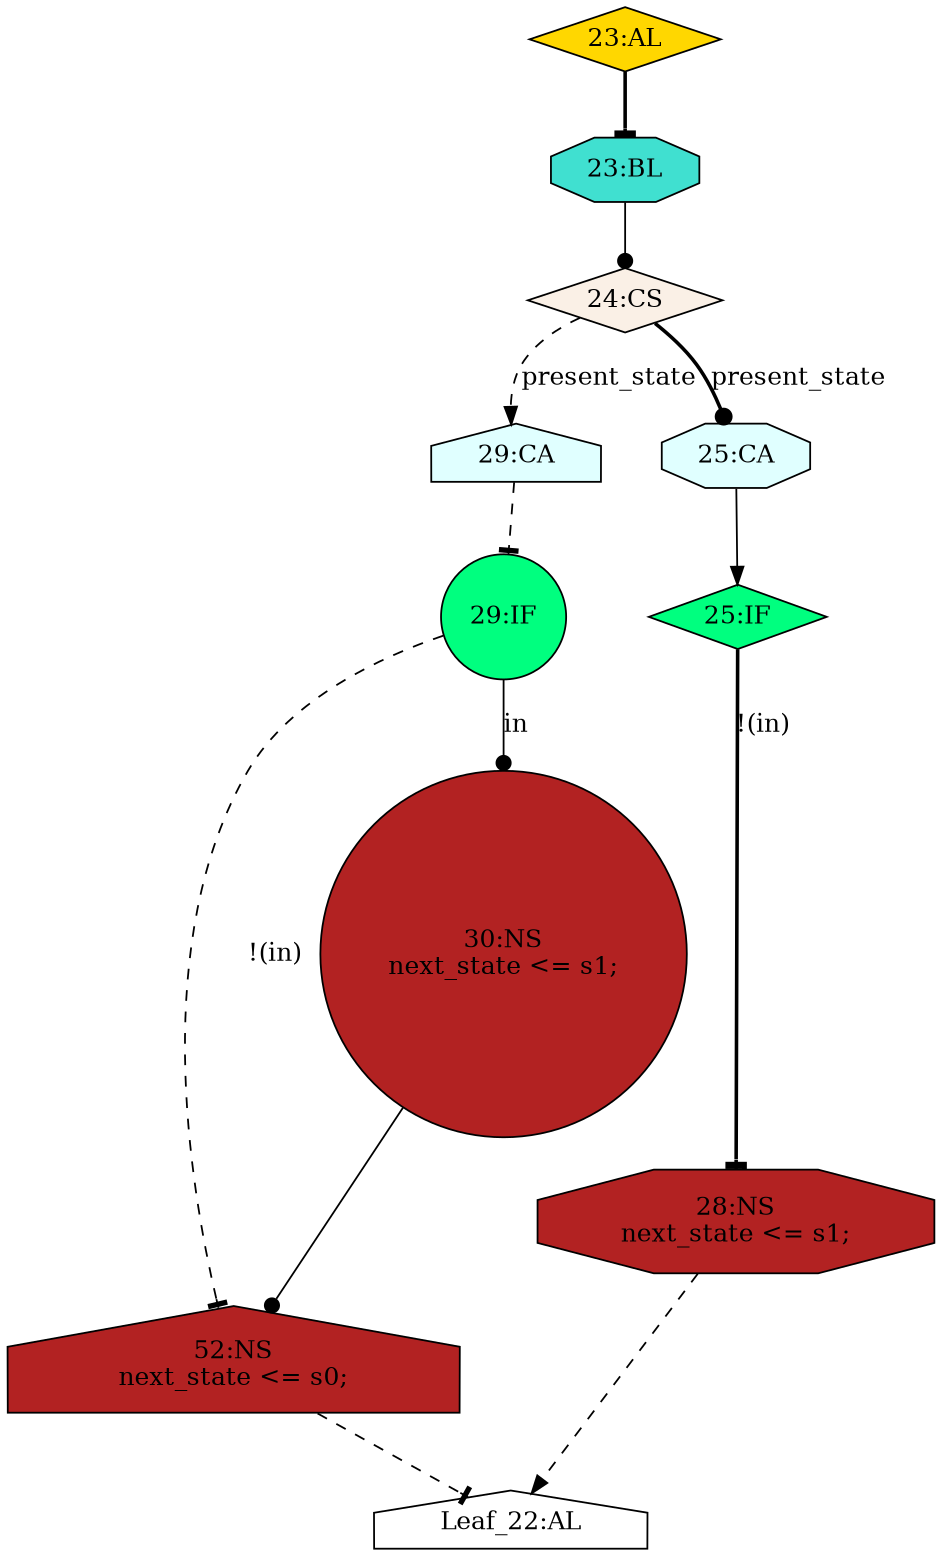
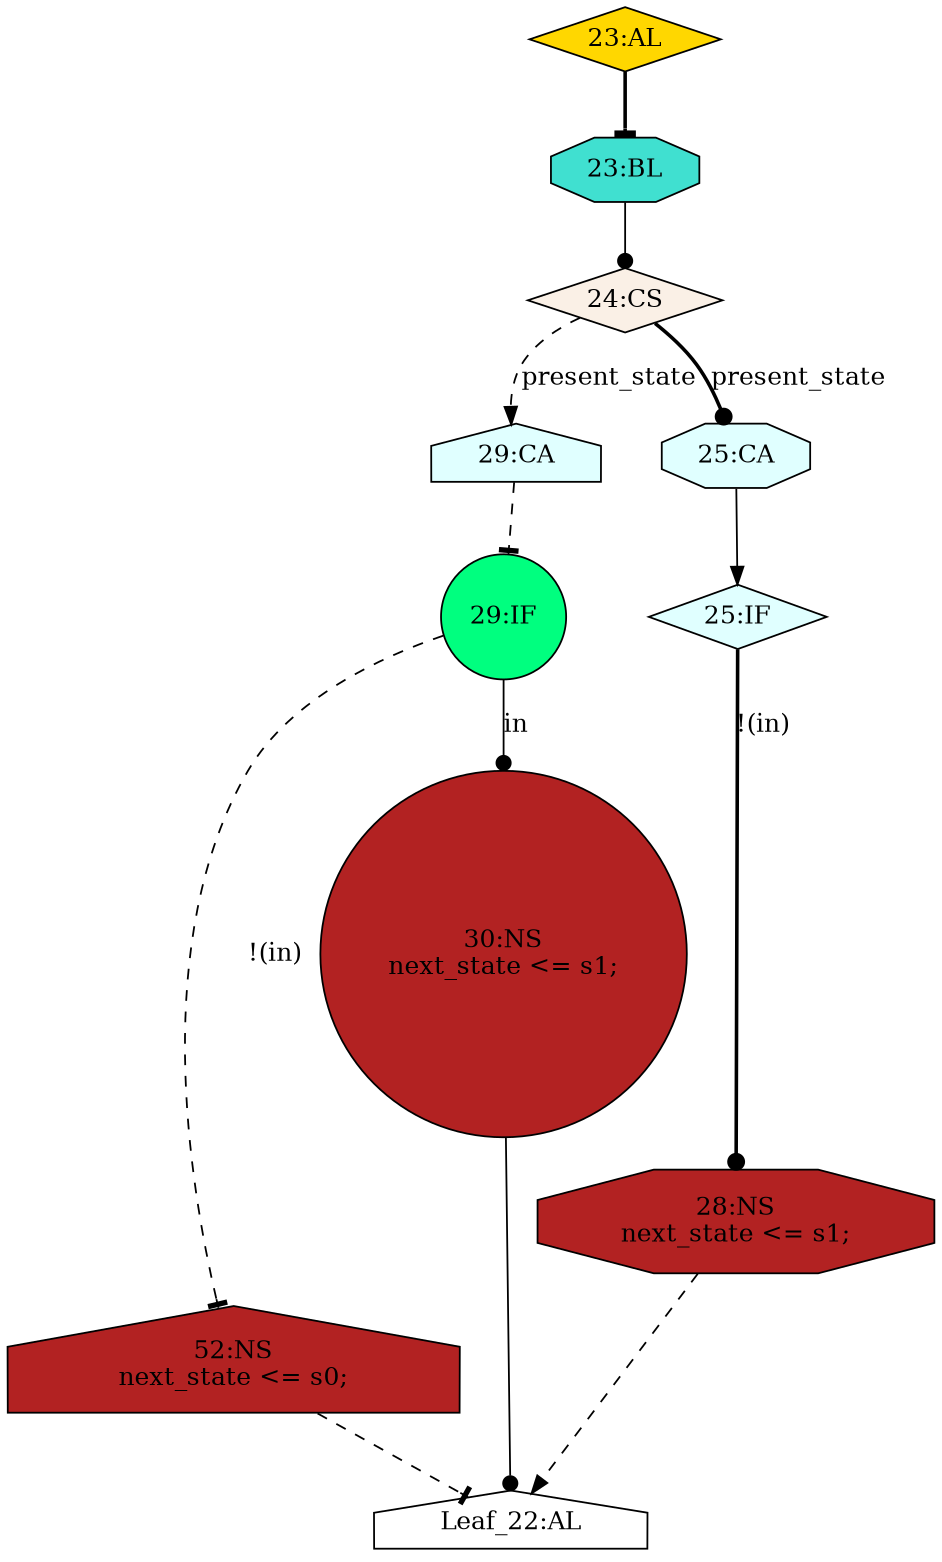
  strict digraph {
    node [fillcolor=firebrick shape=diamond statements="[]" style=filled typ=NonblockingSubstitution]
    edge [arrowhead=tee cond="[]" lineno=None style=dashed]
    n1 [ast="<pyverilog.vparser.ast.Always object at 0x7fd36a6cc1d0>" clk_sens=True fillcolor=gold label="23:AL" sens="['clk']" typ=Always use_var="['present_state', 'in']"]
    n2 [ast="<pyverilog.vparser.ast.Block object at 0x7fd36a6cc2d0>" fillcolor=turquoise label="23:BL" shape=octagon typ=Block]
    n3 [ast="<pyverilog.vparser.ast.CaseStatement object at 0x7fd36a6cc310>" fillcolor=linen label="24:CS" typ=CaseStatement]
    n4 [ast="<pyverilog.vparser.ast.Case object at 0x7fd36a6cc810>" fillcolor=lightcyan label="29:CA" shape=house typ=Case]
    n5 [ast="<pyverilog.vparser.ast.Case object at 0x7fd36a6cc3d0>" fillcolor=lightcyan label="25:CA" shape=octagon typ=Case]
    n6 [ast="<pyverilog.vparser.ast.IfStatement object at 0x7fd36a6cc890>" fillcolor=springgreen label="29:IF" shape=circle typ=IfStatement]
    n7 [ast="<pyverilog.vparser.ast.NonblockingSubstitution object at 0x7fd36a6cc8d0>" label="52:NS\nnext_state <= s0;" shape=house statements="[<pyverilog.vparser.ast.NonblockingSubstitution object at 0x7fd36a6cc8d0>]"]
    n8 [ast="<pyverilog.vparser.ast.NonblockingSubstitution object at 0x7fd36a6cca10>" label="30:NS\nnext_state <= s1;" shape=circle statements="[<pyverilog.vparser.ast.NonblockingSubstitution object at 0x7fd36a6cca10>]"]
    n9 [def_var="['next_state']" label="Leaf_22:AL" shape=house fillcolor="" statements="" style="" typ=""]
-   n10 [ast="<pyverilog.vparser.ast.IfStatement object at 0x7fd36a6cc450>" fillcolor=springgreen label="25:IF" typ=IfStatement]
+   n10 [ast="<pyverilog.vparser.ast.IfStatement object at 0x7fd36a6cc450>" fillcolor=lightcyan label="25:IF" typ=IfStatement]
    n11 [ast="<pyverilog.vparser.ast.NonblockingSubstitution object at 0x7fd36a6cc4d0>" label="28:NS\nnext_state <= s1;" shape=octagon statements="[<pyverilog.vparser.ast.NonblockingSubstitution object at 0x7fd36a6cc4d0>]"]
    n1 -> n2 [style=bold]
    n2 -> n3 [arrowhead=dot style=solid]
    n3 -> n4 [arrowhead=normal cond="['present_state']" label=present_state lineno=24]
    n3 -> n5 [arrowhead=dot cond="['present_state']" label=present_state lineno=24 style=bold]
    n4 -> n6
    n5 -> n10 [arrowhead=normal style=solid]
    n6 -> n7 [cond="['in']" label="!(in)" lineno=29]
    n6 -> n8 [arrowhead=dot cond="['in']" label=in lineno=29 style=solid]
    n7 -> n9
-   n8 -> n7 [arrowhead=dot style=solid]
-   n10 -> n11 [cond="['in']" label="!(in)" lineno=25 style=bold]
+   n8 -> n9 [arrowhead=dot style=solid]
+   n10 -> n11 [arrowhead=dot cond="['in']" label="!(in)" lineno=25 style=bold]
    n11 -> n9 [arrowhead=normal]
  }
